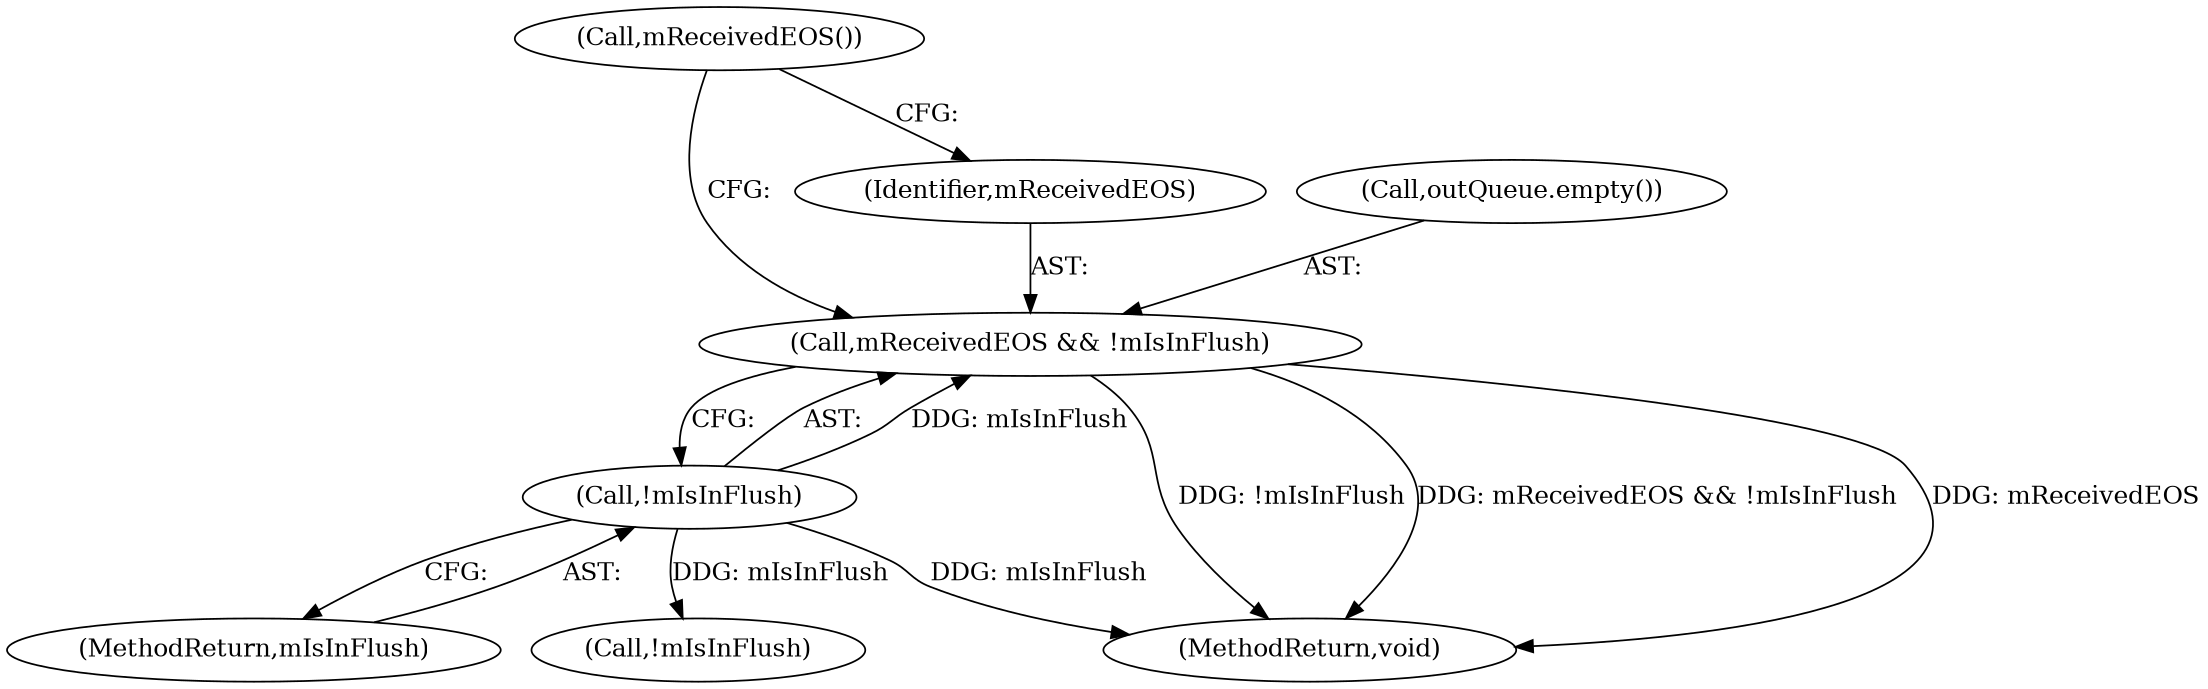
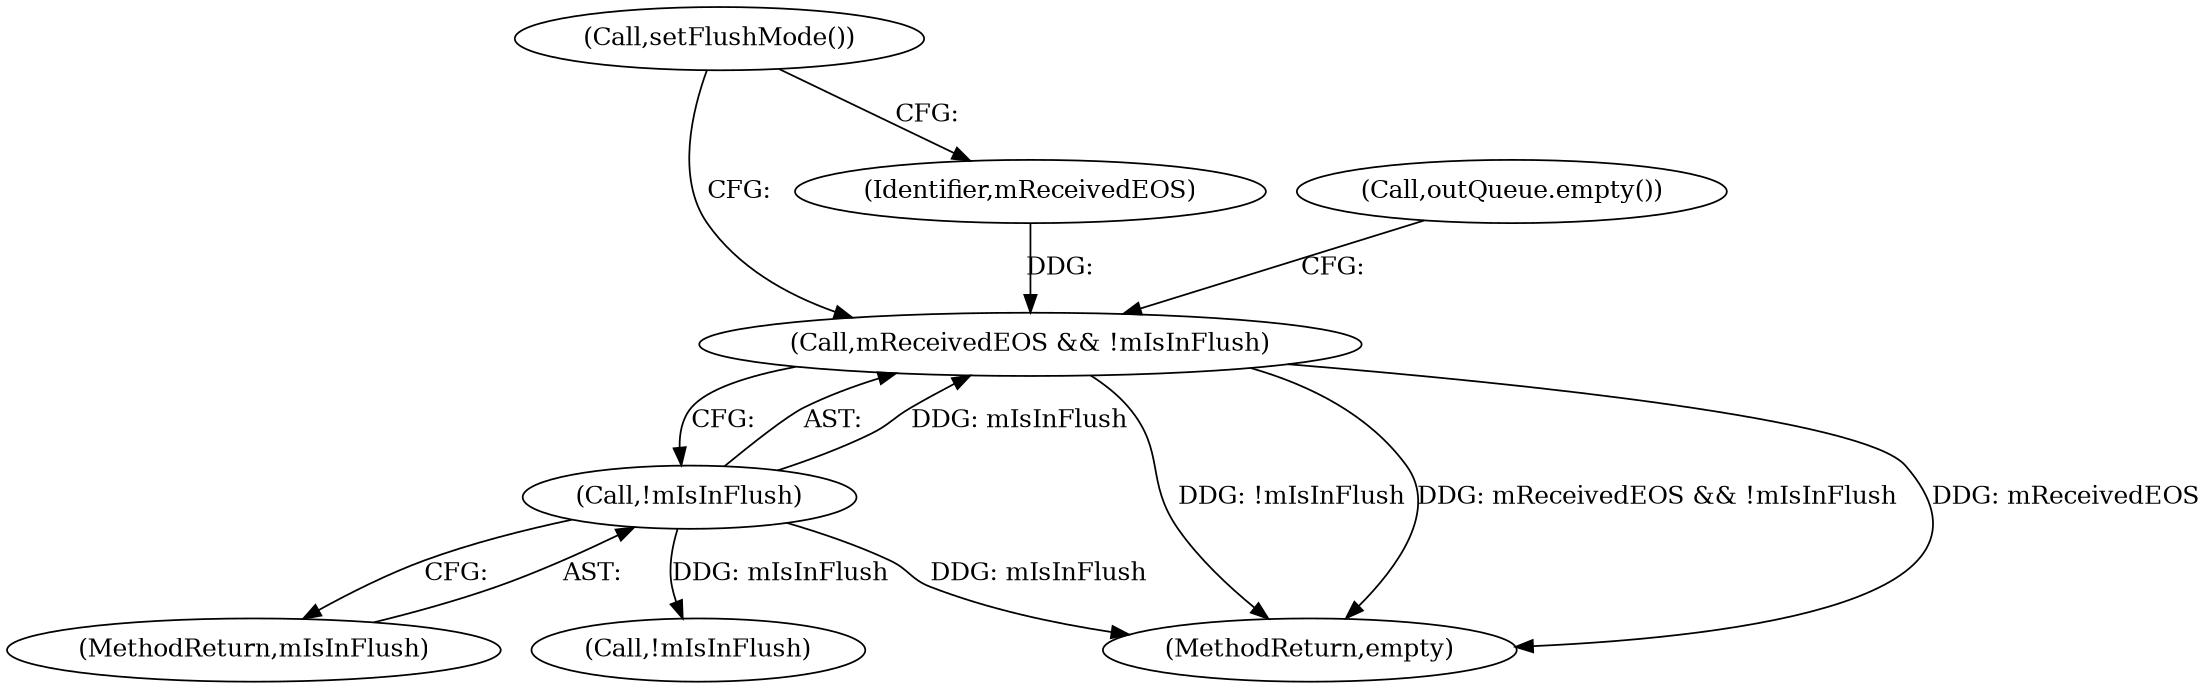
  digraph {
    n1 [label="(Call,mReceivedEOS && !mIsInFlush)"]
    n2 [label="(Call,!mIsInFlush)"]
-   n3 [label="(MethodReturn,void)"]
+   n3 [label="(MethodReturn,empty)"]
    n4 [label="(MethodReturn,mIsInFlush)"]
    n5 [label="(Call,!mIsInFlush)"]
    n6 [label="(Identifier,mReceivedEOS)"]
    n7 [label="(Call,outQueue.empty())"]
-   n8 [label="(Call,mReceivedEOS())"]
+   n8 [label="(Call,setFlushMode())"]
    n1 -> n2 [label="CFG: "]
    n1 -> n3 [label="DDG: !mIsInFlush"]
    n1 -> n3 [label="DDG: mReceivedEOS && !mIsInFlush"]
    n1 -> n3 [label="DDG: mReceivedEOS"]
    n2 -> n1 [label="AST: "]
    n2 -> n1 [label="DDG: mIsInFlush"]
    n2 -> n3 [label="DDG: mIsInFlush"]
    n2 -> n4 [label="CFG: "]
    n2 -> n5 [label="DDG: mIsInFlush"]
    n4 -> n2 [label="AST: "]
-   n6 -> n1 [label="AST: "]
-   n7 -> n1 [label="AST: "]
+   n6 -> n1 [label="DDG: "]
+   n7 -> n1 [label="CFG: "]
    n8 -> n1 [label="CFG: "]
    n8 -> n6 [label="CFG: "]
  }
